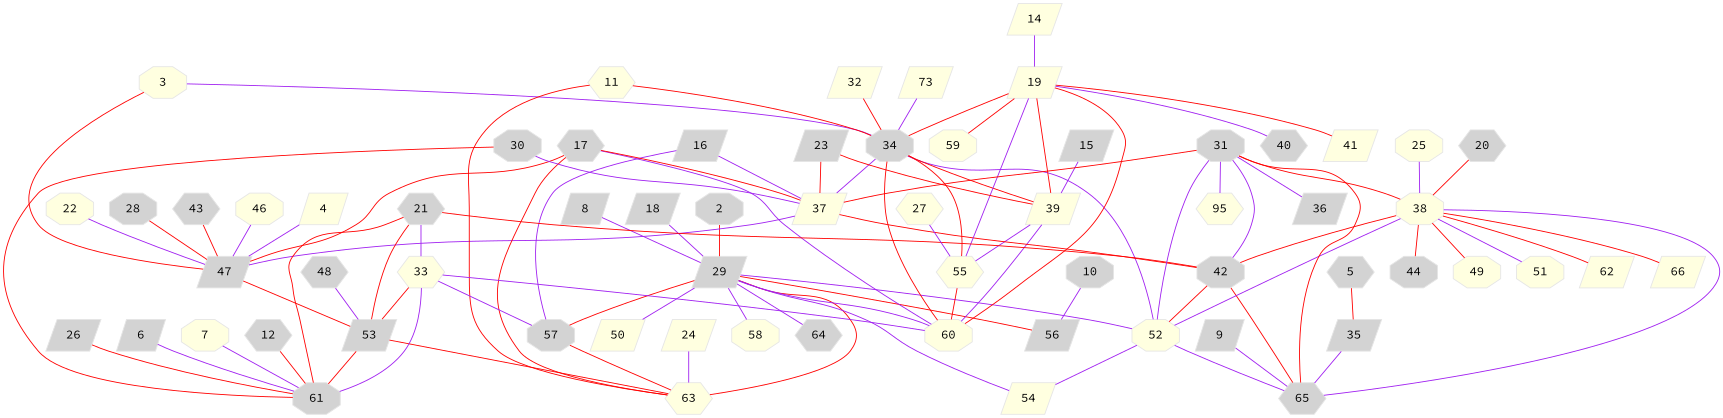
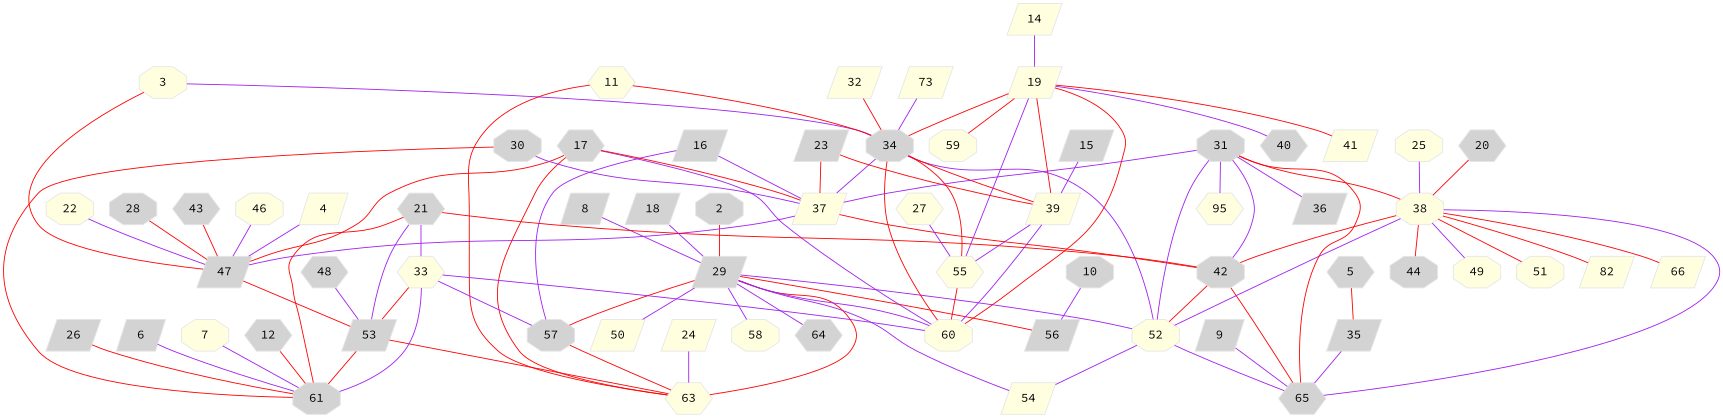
  graph {
    fontname="Source Code Pro"
    node [color=gray90 fillcolor=lightgrey fontname="Source Code Pro" shape=parallelogram style=filled]
    edge [color=purple fontname="Source Code Pro" weight=1.0]
    61 [shape=octagon]
    2 [shape=octagon]
    29
    63 [fillcolor=lightyellow shape=hexagon]
    57 [shape=octagon]
    60 [fillcolor=lightyellow shape=octagon]
    50 [fillcolor=lightyellow]
    52 [fillcolor=lightyellow shape=octagon]
    54 [fillcolor=lightyellow]
    56
    58 [fillcolor=lightyellow shape=octagon]
    64 [shape=hexagon]
    3 [fillcolor=lightyellow shape=octagon]
    34 [shape=octagon]
    47
    39 [fillcolor=lightyellow]
    37 [fillcolor=lightyellow]
    55 [fillcolor=lightyellow shape=hexagon]
    53
    4 [fillcolor=lightyellow]
    5 [shape=hexagon]
    35
    65 [shape=hexagon]
    6
    7 [fillcolor=lightyellow shape=octagon]
    8
    9
    10 [shape=octagon]
    11 [fillcolor=lightyellow shape=hexagon]
    12 [shape=hexagon]
    n31 [fillcolor=lightyellow label=73]
    14 [fillcolor=lightyellow]
    19 [fillcolor=lightyellow]
    40 [shape=hexagon]
    41 [fillcolor=lightyellow]
    59 [fillcolor=lightyellow shape=octagon]
    15
    16
    42 [shape=octagon]
    17 [shape=hexagon]
    18
    20 [shape=hexagon]
    38 [fillcolor=lightyellow shape=octagon]
    44 [shape=octagon]
    49 [fillcolor=lightyellow shape=octagon]
    51 [fillcolor=lightyellow shape=octagon]
-   62 [fillcolor=lightyellow]
+   62 [fillcolor=lightyellow label=82]
    66 [fillcolor=lightyellow]
    21 [shape=hexagon]
    33 [fillcolor=lightyellow shape=hexagon]
    22 [fillcolor=lightyellow shape=octagon]
    23
    24 [fillcolor=lightyellow]
    25 [fillcolor=lightyellow shape=octagon]
    26
    27 [fillcolor=lightyellow shape=hexagon]
    28 [shape=octagon]
    30 [shape=octagon]
    31 [shape=octagon]
    36
    n61 [fillcolor=lightyellow label=95 shape=hexagon]
    32 [fillcolor=lightyellow]
    43 [shape=hexagon]
    46 [fillcolor=lightyellow shape=octagon]
    48 [shape=hexagon]
    2 -- 29 [color=red]
    29 -- 63 [color=red weight=4.0]
    29 -- 57 [color=red weight=4.0]
    29 -- 60
    29 -- 50
    29 -- 52
    29 -- 54
    29 -- 56 [color=red]
    29 -- 58
    29 -- 64
    57 -- 63 [color=red]
    52 -- 54
    52 -- 65
    3 -- 34
    3 -- 47 [color=red]
    34 -- 60 [color=red]
    34 -- 52
    34 -- 39 [color=red]
    34 -- 37
    34 -- 55 [color=red]
    47 -- 53 [color=red]
    39 -- 60
    39 -- 55
    37 -- 47 [weight=4.0]
    37 -- 42 [color=red]
    55 -- 60 [color=red]
    53 -- 61 [color=red weight=2.0]
    53 -- 63 [color=red]
    4 -- 47
    5 -- 35 [color=red]
    35 -- 65
    6 -- 61
    7 -- 61
    8 -- 29
    9 -- 65
    10 -- 56
    11 -- 63 [color=red]
    11 -- 34 [color=red]
    12 -- 61 [color=red]
    n31 -- 34
    14 -- 19
    19 -- 60 [color=red weight=2.0]
    19 -- 34 [color=red weight=2.0]
    19 -- 39 [color=red weight=2.0]
    19 -- 55 [weight=2.0]
    19 -- 40
    19 -- 41 [color=red]
    19 -- 59 [color=red]
    15 -- 39
    16 -- 57
    16 -- 37
    42 -- 52 [color=red]
    42 -- 65 [color=red]
    17 -- 63 [color=red]
    17 -- 60
    17 -- 47 [color=red weight=4.0]
    17 -- 37 [color=red]
    18 -- 29
    20 -- 38 [color=red]
    38 -- 52 [weight=2.0]
    38 -- 65 [weight=2.0]
    38 -- 42 [color=red weight=2.0]
    38 -- 44 [color=red]
-   38 -- 49 [color=red]
-   38 -- 51
+   38 -- 49
+   38 -- 51 [color=red]
    38 -- 62 [color=red]
    38 -- 66 [color=red]
    21 -- 61 [color=red weight=2.0]
-   21 -- 53 [color=red]
+   21 -- 53
    21 -- 42 [color=red]
    21 -- 33 [weight=2.0]
    33 -- 61 [weight=4.0]
    33 -- 57
    33 -- 60 [weight=2.0]
    33 -- 53 [color=red weight=2.0]
    22 -- 47
    23 -- 39 [color=red]
    23 -- 37 [color=red]
    24 -- 63
    25 -- 38
    26 -- 61 [color=red]
    27 -- 55
    28 -- 47 [color=red]
    30 -- 61 [color=red]
    30 -- 37
    31 -- 52
-   31 -- 37 [color=red]
+   31 -- 37
    31 -- 65 [color=red]
    31 -- 42
    31 -- 38 [color=red weight=2.0]
    31 -- 36
    31 -- n61
    32 -- 34 [color=red]
    43 -- 47 [color=red]
    46 -- 47
    48 -- 53
  }
